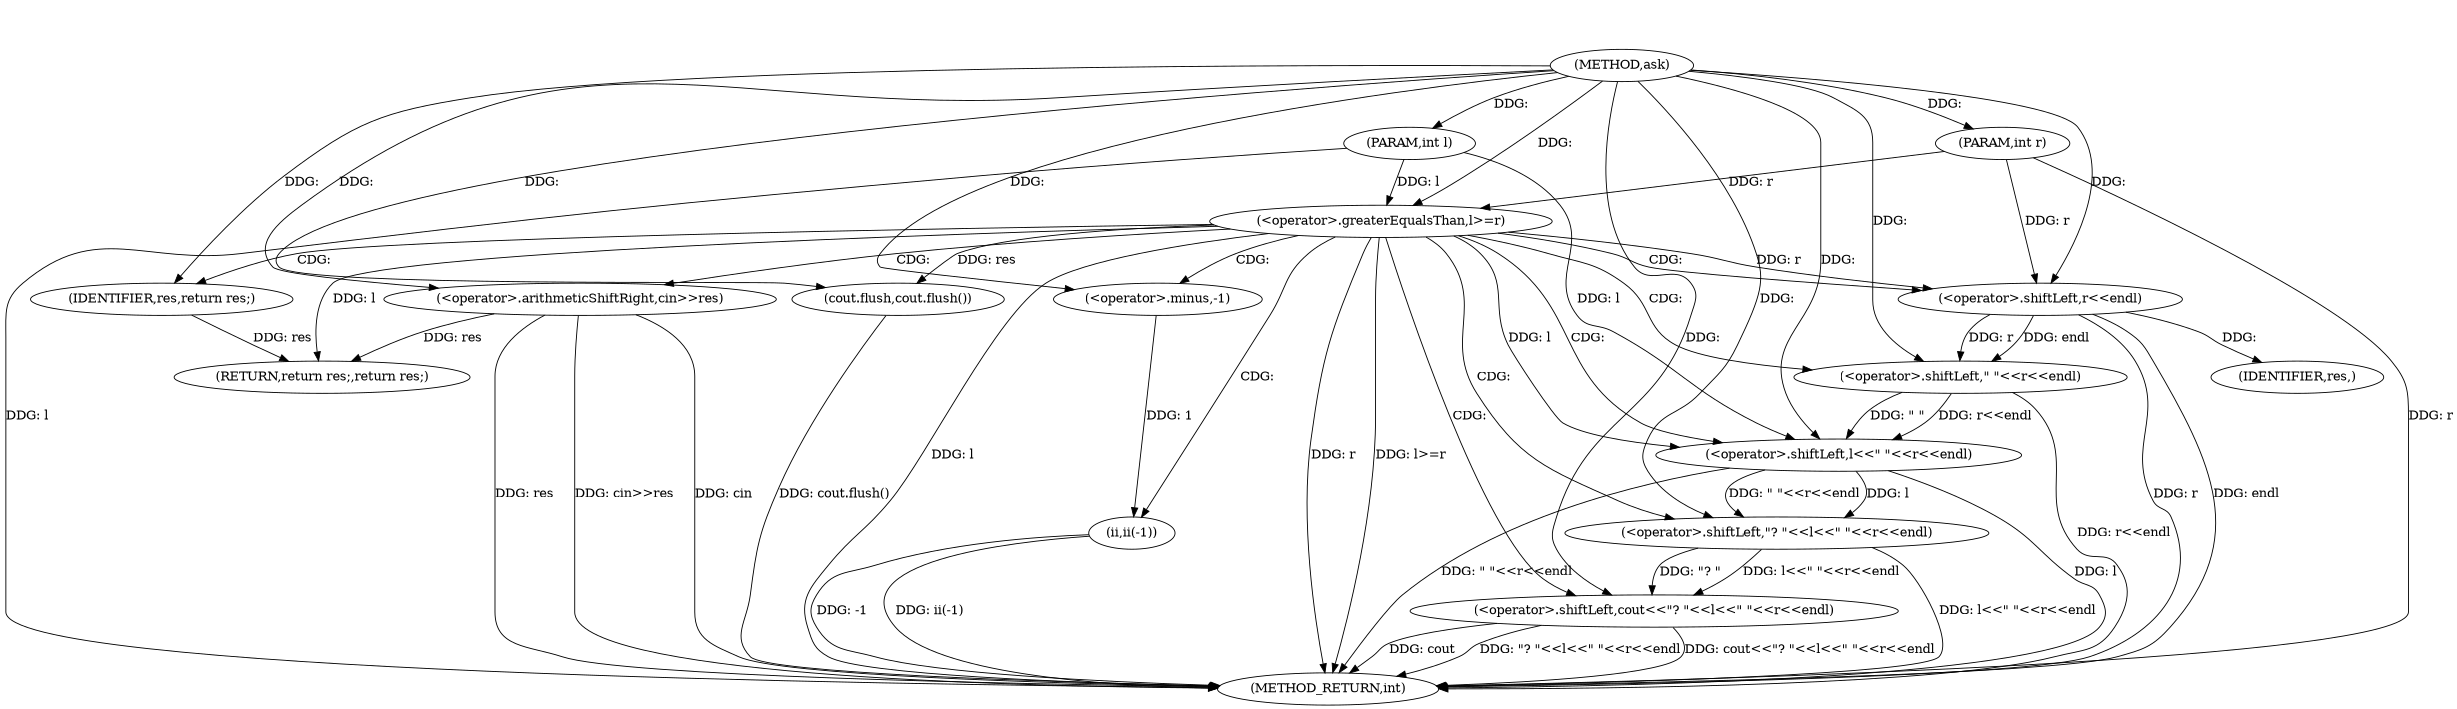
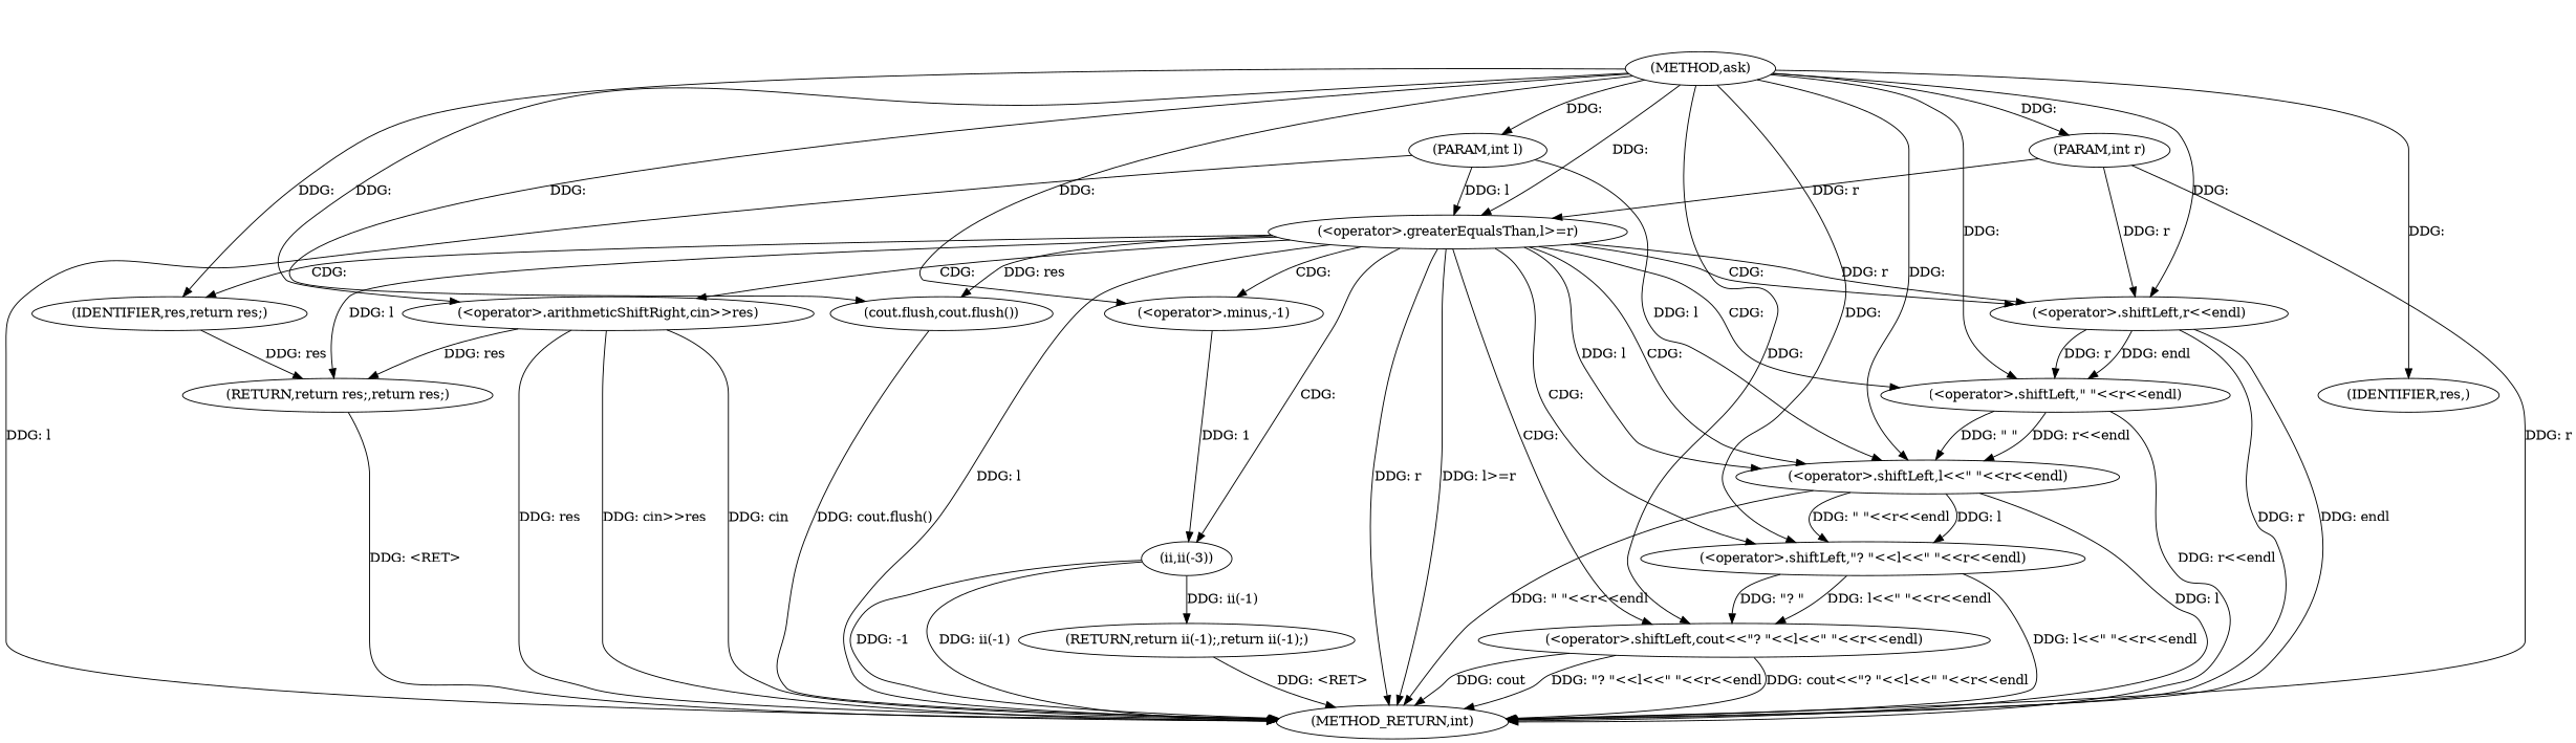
  digraph {
    n1 [label="(METHOD,ask)"]
    n2 [label="(PARAM,int l)"]
    n3 [label="(PARAM,int r)"]
    n4 [label="(<operator>.shiftLeft,cout<<\"? \"<<l<<\" \"<<r<<endl)"]
    n5 [label="(cout.flush,cout.flush())"]
    n6 [label="(<operator>.arithmeticShiftRight,cin>>res)"]
    n7 [label="(IDENTIFIER,res,)"]
    n8 [label="(<operator>.greaterEqualsThan,l>=r)"]
    n9 [label="(IDENTIFIER,res,return res;)"]
    n10 [label="(<operator>.shiftLeft,\"? \"<<l<<\" \"<<r<<endl)"]
    n11 [label="(<operator>.shiftLeft,l<<\" \"<<r<<endl)"]
    n12 [label="(<operator>.minus,-1)"]
    n13 [label="(<operator>.shiftLeft,\" \"<<r<<endl)"]
    n14 [label="(<operator>.shiftLeft,r<<endl)"]
    n15 [label="(METHOD_RETURN,int)"]
    n16 [label="(RETURN,return res;,return res;)"]
-   n17 [label="(ii,ii(-1))"]
+   n17 [label="(ii,ii(-3))"]
+   n18 [label="(RETURN,return ii(-1);,return ii(-1);)"]
    n1 -> n2 [label="DDG: "]
    n1 -> n3 [label="DDG: "]
    n1 -> n4 [label="DDG: "]
    n1 -> n5 [label="DDG: "]
    n1 -> n6 [label="DDG: "]
-   n14 -> n7 [label="DDG: "]
+   n1 -> n7 [label="DDG: "]
    n1 -> n8 [label="DDG: "]
    n1 -> n9 [label="DDG: "]
    n1 -> n10 [label="DDG: "]
    n1 -> n11 [label="DDG: "]
    n1 -> n12 [label="DDG: "]
    n1 -> n13 [label="DDG: "]
    n1 -> n14 [label="DDG: "]
    n2 -> n8 [label="DDG: l"]
    n2 -> n11 [label="DDG: l"]
    n2 -> n15 [label="DDG: l"]
    n3 -> n8 [label="DDG: r"]
    n3 -> n14 [label="DDG: r"]
    n3 -> n15 [label="DDG: r"]
    n4 -> n15 [label="DDG: \"? \"<<l<<\" \"<<r<<endl"]
    n4 -> n15 [label="DDG: cout<<\"? \"<<l<<\" \"<<r<<endl"]
    n4 -> n15 [label="DDG: cout"]
    n5 -> n15 [label="DDG: cout.flush()"]
    n6 -> n15 [label="DDG: res"]
    n6 -> n15 [label="DDG: cin>>res"]
    n6 -> n15 [label="DDG: cin"]
    n6 -> n16 [label="DDG: res"]
    n8 -> n4 [label="CDG: "]
    n8 -> n5 [label="DDG: res"]
    n8 -> n6 [label="CDG: "]
    n8 -> n9 [label="CDG: "]
    n8 -> n10 [label="CDG: "]
    n8 -> n11 [label="DDG: l"]
    n8 -> n11 [label="CDG: "]
    n8 -> n12 [label="CDG: "]
    n8 -> n13 [label="CDG: "]
    n8 -> n14 [label="DDG: r"]
    n8 -> n14 [label="CDG: "]
    n8 -> n15 [label="DDG: l"]
    n8 -> n15 [label="DDG: r"]
    n8 -> n15 [label="DDG: l>=r"]
    n8 -> n16 [label="DDG: l"]
    n8 -> n17 [label="CDG: "]
    n9 -> n16 [label="DDG: res"]
    n10 -> n4 [label="DDG: l<<\" \"<<r<<endl"]
    n10 -> n4 [label="DDG: \"? \""]
    n10 -> n15 [label="DDG: l<<\" \"<<r<<endl"]
    n11 -> n10 [label="DDG: l"]
    n11 -> n10 [label="DDG: \" \"<<r<<endl"]
    n11 -> n15 [label="DDG: l"]
    n11 -> n15 [label="DDG: \" \"<<r<<endl"]
    n12 -> n17 [label="DDG: 1"]
    n13 -> n11 [label="DDG: \" \""]
    n13 -> n11 [label="DDG: r<<endl"]
    n13 -> n15 [label="DDG: r<<endl"]
    n14 -> n13 [label="DDG: r"]
    n14 -> n13 [label="DDG: endl"]
    n14 -> n15 [label="DDG: r"]
    n14 -> n15 [label="DDG: endl"]
+   n16 -> n15 [label="DDG: <RET>"]
    n17 -> n15 [label="DDG: -1"]
    n17 -> n15 [label="DDG: ii(-1)"]
+   n17 -> n18 [label="DDG: ii(-1)"]
+   n18 -> n15 [label="DDG: <RET>"]
  }
